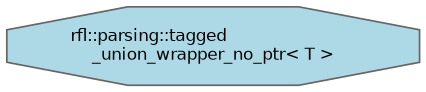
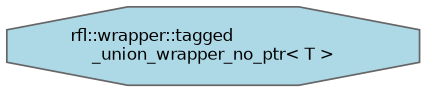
  digraph {
    rankdir=LR
-   n1 [color=grey40 fillcolor=lightblue fontname=Helvetica fontsize=10 height=0.2 label="rfl::parsing::tagged\l_union_wrapper_no_ptr\< T \>" shape=octagon style=filled width=0.4]
+   n1 [color=grey40 fillcolor=lightblue fontname=Helvetica fontsize=10 height=0.2 label="rfl::wrapper::tagged\l_union_wrapper_no_ptr\< T \>" shape=octagon style=filled width=0.4]
  }
